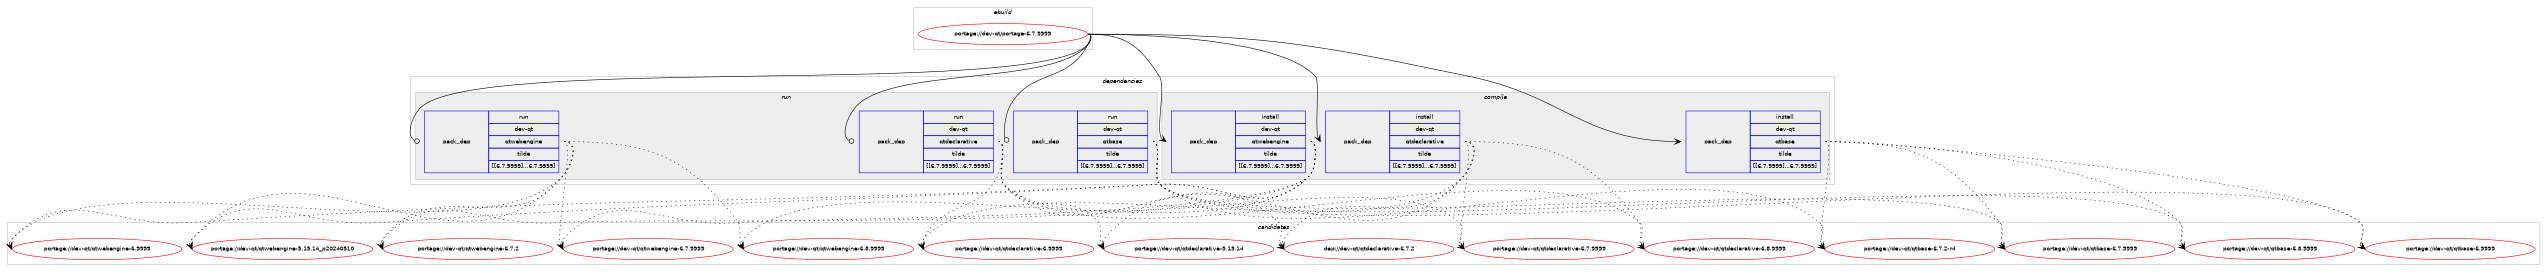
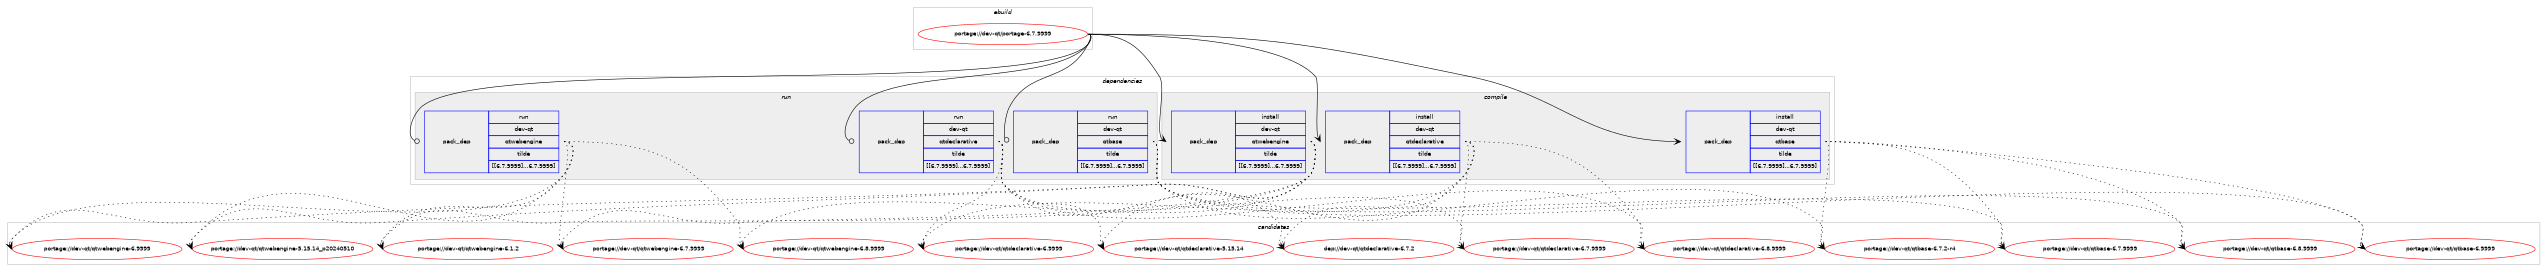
  digraph {
    compound=true
    concentrate=true
    fontname=Helvetica
    fontsize=10
    newrank=true
    rankdir=TB
    ranksep=1.5
    node [color=red fontname=Helvetica fontsize=10]
    edge [arrowhead=vee headport=w style=dotted tailport=e weight=100]
    n1 [label="portage://dev-qt/portage-6.7.9999" width=4]
    n2 [color=blue label=<<TABLE BORDER="0" CELLBORDER="1" CELLSPACING="0" CELLPADDING="4" WIDTH="220"><TR><TD ROWSPAN="6" CELLPADDING="30">pack_dep</TD></TR><TR><TD WIDTH="110">install</TD></TR><TR><TD>dev-qt</TD></TR><TR><TD>qtbase</TD></TR><TR><TD>tilde</TD></TR><TR><TD>[[6,7,9999],,,6.7.9999]</TD></TR></TABLE>> shape=none]
    n3 [color=blue label=<<TABLE BORDER="0" CELLBORDER="1" CELLSPACING="0" CELLPADDING="4" WIDTH="220"><TR><TD ROWSPAN="6" CELLPADDING="30">pack_dep</TD></TR><TR><TD WIDTH="110">install</TD></TR><TR><TD>dev-qt</TD></TR><TR><TD>qtdeclarative</TD></TR><TR><TD>tilde</TD></TR><TR><TD>[[6,7,9999],,,6.7.9999]</TD></TR></TABLE>> shape=none]
    n4 [color=blue label=<<TABLE BORDER="0" CELLBORDER="1" CELLSPACING="0" CELLPADDING="4" WIDTH="220"><TR><TD ROWSPAN="6" CELLPADDING="30">pack_dep</TD></TR><TR><TD WIDTH="110">install</TD></TR><TR><TD>dev-qt</TD></TR><TR><TD>qtwebengine</TD></TR><TR><TD>tilde</TD></TR><TR><TD>[[6,7,9999],,,6.7.9999]</TD></TR></TABLE>> shape=none]
    n5 [color=blue label=<<TABLE BORDER="0" CELLBORDER="1" CELLSPACING="0" CELLPADDING="4" WIDTH="220"><TR><TD ROWSPAN="6" CELLPADDING="30">pack_dep</TD></TR><TR><TD WIDTH="110">run</TD></TR><TR><TD>dev-qt</TD></TR><TR><TD>qtbase</TD></TR><TR><TD>tilde</TD></TR><TR><TD>[[6,7,9999],,,6.7.9999]</TD></TR></TABLE>> shape=none]
    n6 [color=blue label=<<TABLE BORDER="0" CELLBORDER="1" CELLSPACING="0" CELLPADDING="4" WIDTH="220"><TR><TD ROWSPAN="6" CELLPADDING="30">pack_dep</TD></TR><TR><TD WIDTH="110">run</TD></TR><TR><TD>dev-qt</TD></TR><TR><TD>qtdeclarative</TD></TR><TR><TD>tilde</TD></TR><TR><TD>[[6,7,9999],,,6.7.9999]</TD></TR></TABLE>> shape=none]
    n7 [color=blue label=<<TABLE BORDER="0" CELLBORDER="1" CELLSPACING="0" CELLPADDING="4" WIDTH="220"><TR><TD ROWSPAN="6" CELLPADDING="30">pack_dep</TD></TR><TR><TD WIDTH="110">run</TD></TR><TR><TD>dev-qt</TD></TR><TR><TD>qtwebengine</TD></TR><TR><TD>tilde</TD></TR><TR><TD>[[6,7,9999],,,6.7.9999]</TD></TR></TABLE>> shape=none]
    n8 [label="portage://dev-qt/qtbase-6.9999" width=4]
    n9 [label="portage://dev-qt/qtbase-6.8.9999" width=4]
    n10 [label="portage://dev-qt/qtbase-6.7.9999" width=4]
    n11 [label="portage://dev-qt/qtbase-6.7.2-r4" width=4]
    n12 [label="portage://dev-qt/qtdeclarative-6.9999" width=4]
    n13 [label="portage://dev-qt/qtdeclarative-6.8.9999" width=4]
    n14 [label="portage://dev-qt/qtdeclarative-6.7.9999" width=4]
    n15 [label="dep://dev-qt/qtdeclarative-6.7.2" width=4]
    n16 [label="portage://dev-qt/qtdeclarative-5.15.14" width=4]
    n17 [label="portage://dev-qt/qtwebengine-6.9999" width=4]
    n18 [label="portage://dev-qt/qtwebengine-6.8.9999" width=4]
    n19 [label="portage://dev-qt/qtwebengine-6.7.9999" width=4]
-   n20 [label="portage://dev-qt/qtwebengine-6.7.2" width=4]
+   n20 [label="portage://dev-qt/qtwebengine-6.1.2" width=4]
    n21 [label="portage://dev-qt/qtwebengine-5.15.14_p20240510" width=4]
    subgraph cluster_1 {
      color=gray
      label=<<i>ebuild</i>>
      n1
    }
    subgraph cluster_2 {
      color=gray
      label=<<i>dependencies</i>>
      subgraph cluster_3 {
        color=gray
        fillcolor="#eeeeee"
        label=<<i>compile</i>>
        style=filled
        subgraph sub_4 {
          color=gray
          fillcolor="#eeeeee"
          label=<<i>compile</i>>
          style=filled
          n2
        }
        subgraph sub_5 {
          color=gray
          fillcolor="#eeeeee"
          label=<<i>compile</i>>
          style=filled
          n3
        }
        subgraph sub_6 {
          color=gray
          fillcolor="#eeeeee"
          label=<<i>compile</i>>
          style=filled
          n4
        }
      }
      subgraph cluster_7 {
        color=gray
        fillcolor="#eeeeee"
        label=<<i>compile and run</i>>
        style=filled
      }
      subgraph cluster_8 {
        color=gray
        fillcolor="#eeeeee"
        label=<<i>run</i>>
        style=filled
        subgraph sub_9 {
          color=gray
          fillcolor="#eeeeee"
          label=<<i>run</i>>
          style=filled
          n5
        }
        subgraph sub_10 {
          color=gray
          fillcolor="#eeeeee"
          label=<<i>run</i>>
          style=filled
          n6
        }
        subgraph sub_11 {
          color=gray
          fillcolor="#eeeeee"
          label=<<i>run</i>>
          style=filled
          n7
        }
      }
    }
    subgraph cluster_12 {
      color=gray
      label=<<i>candidates</i>>
      rank=same
      subgraph sub_13 {
        color=black
        label=<<i>candidates</i>>
        nodesep=1
        rank=same
        n8
        n9
        n10
        n11
      }
      subgraph sub_14 {
        color=black
        label=<<i>candidates</i>>
        nodesep=1
        rank=same
        n12
        n13
        n14
        n15
        n16
      }
      subgraph sub_15 {
        color=black
        label=<<i>candidates</i>>
        nodesep=1
        rank=same
        n17
        n18
        n19
        n20
        n21
      }
      subgraph sub_16 {
        color=black
        label=<<i>candidates</i>>
        nodesep=1
        rank=same
        n8
        n9
        n10
        n11
      }
      subgraph sub_17 {
        color=black
        label=<<i>candidates</i>>
        nodesep=1
        rank=same
        n12
        n13
        n14
        n15
        n16
      }
      subgraph sub_18 {
        color=black
        label=<<i>candidates</i>>
        nodesep=1
        rank=same
        n17
        n18
        n19
        n20
        n21
      }
    }
    n1 -> n2 [style=solid weight=20]
    n1 -> n3 [style=solid weight=20]
    n1 -> n4 [style=solid weight=20]
    n1 -> n5 [arrowhead=odot style=solid weight=20]
    n1 -> n6 [arrowhead=odot style=solid weight=20]
    n1 -> n7 [arrowhead=odot style=solid weight=20]
    n2 -> n8
    n2 -> n9
    n2 -> n10
    n2 -> n11
    n3 -> n12
    n3 -> n13
    n3 -> n14
    n3 -> n15
    n3 -> n16
    n4 -> n17
    n4 -> n18
    n4 -> n19
    n4 -> n20
    n4 -> n21
    n5 -> n8
    n5 -> n9
    n5 -> n10
    n5 -> n11
    n6 -> n12
    n6 -> n13
    n6 -> n14
    n6 -> n15
    n6 -> n16
    n7 -> n17
    n7 -> n18
    n7 -> n19
    n7 -> n20
    n7 -> n21
  }
